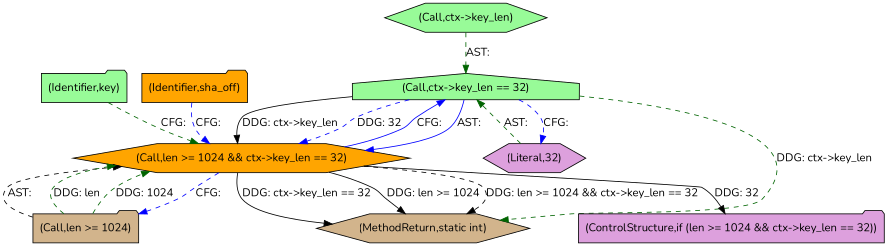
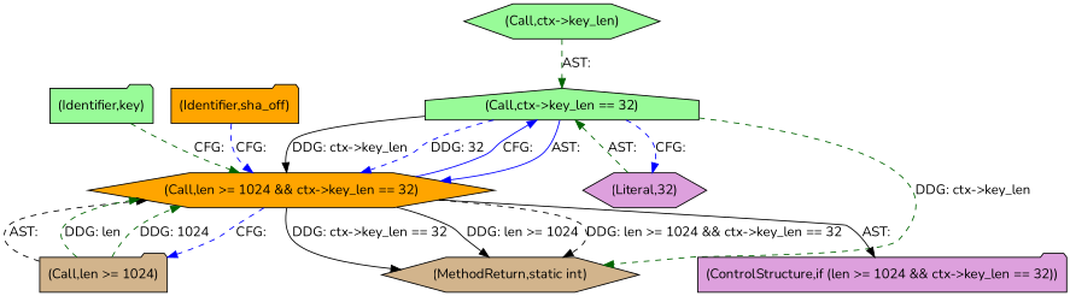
  digraph {
    fontname=Nunito
    node [fillcolor=palegreen fontname=Nunito shape=hexagon style=filled]
    edge [color=blue fontname=Nunito style=dashed]
    n1 [label="(Call,ctx->key_len == 32)" shape=house]
    n2 [fillcolor=orange label="(Call,len >= 1024 && ctx->key_len == 32)"]
    n3 [fillcolor=plum label="(Literal,32)"]
    n4 [fillcolor=tan label="(MethodReturn,static int)"]
    n5 [fillcolor=tan label="(Call,len >= 1024)" shape=folder]
    n6 [fillcolor=plum label="(ControlStructure,if (len >= 1024 && ctx->key_len == 32))" shape=folder]
    n7 [label="(Call,ctx->key_len)"]
    n8 [label="(Identifier,key)" shape=folder]
    n9 [fillcolor=orange label="(Identifier,sha_off)" shape=folder]
    n1 -> n2 [label="AST: " style=solid]
    n1 -> n2 [color=black label="DDG: ctx->key_len" style=solid]
    n1 -> n2 [label="DDG: 32"]
    n1 -> n3 [label="CFG: "]
    n1 -> n4 [color=darkgreen label="DDG: ctx->key_len"]
    n2 -> n1 [label="CFG: " style=solid]
    n2 -> n4 [color=black label="DDG: len >= 1024 && ctx->key_len == 32"]
    n2 -> n4 [color=black label="DDG: ctx->key_len == 32" style=solid]
    n2 -> n4 [color=black label="DDG: len >= 1024" style=solid]
    n2 -> n5 [label="CFG: "]
-   n2 -> n6 [color=black label="DDG: 32" style=solid]
+   n2 -> n6 [color=black label="AST: " style=solid]
    n3 -> n1 [color=darkgreen label="AST: "]
    n5 -> n2 [color=black label="AST: "]
    n5 -> n2 [color=darkgreen label="DDG: len"]
    n5 -> n2 [color=darkgreen label="DDG: 1024"]
    n7 -> n1 [color=darkgreen label="AST: "]
    n8 -> n2 [color=darkgreen label="CFG: "]
    n9 -> n2 [label="CFG: "]
  }
